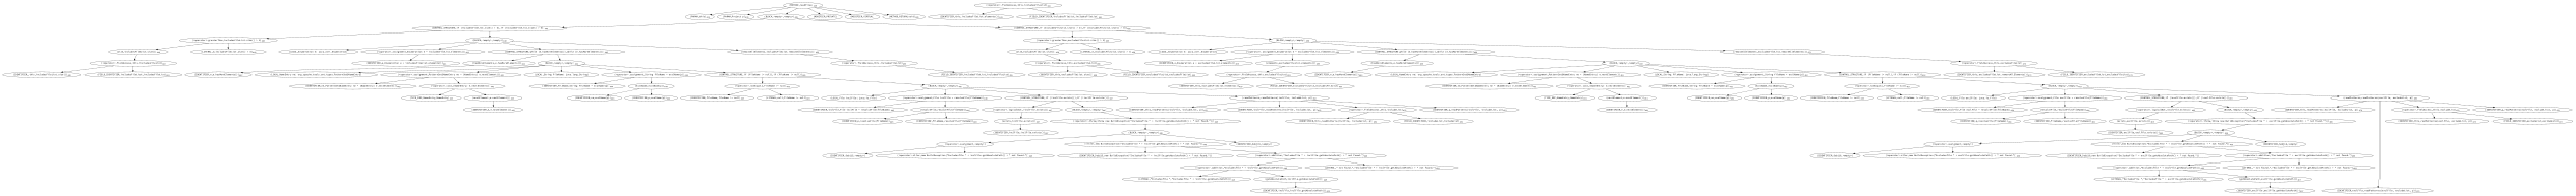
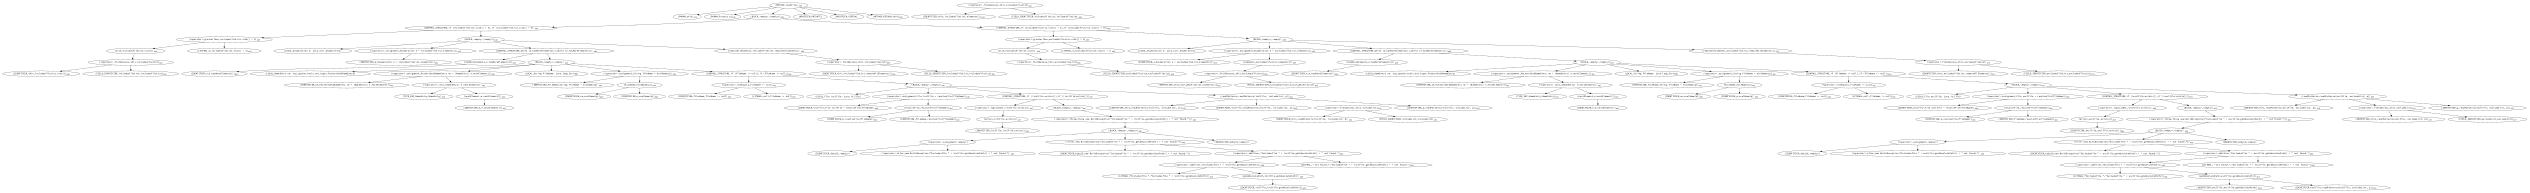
  digraph {
    fontname="Source Code Pro"
    node [fontname="Source Code Pro"]
    edge [fontname="Source Code Pro"]
    n1 [label=<(METHOD,readFiles)<SUB>439</SUB>>]
    n2 [label=<(PARAM,this)<SUB>439</SUB>>]
    n3 [label=<(PARAM,Project p)<SUB>439</SUB>>]
    n4 [label=<(BLOCK,&lt;empty&gt;,&lt;empty&gt;)<SUB>439</SUB>>]
    n5 [label=<(MODIFIER,PRIVATE)>]
    n6 [label=<(MODIFIER,VIRTUAL)>]
    n7 [label=<(METHOD_RETURN,void)<SUB>439</SUB>>]
    n8 [label=<(CONTROL_STRUCTURE,if (includesFileList.size() &gt; 0),if (includesFileList.size() &gt; 0))<SUB>440</SUB>>]
    n9 [label=<(CONTROL_STRUCTURE,if (excludesFileList.size() &gt; 0),if (excludesFileList.size() &gt; 0))<SUB>458</SUB>>]
    n10 [label=<(&lt;operator&gt;.greaterThan,includesFileList.size() &gt; 0)<SUB>440</SUB>>]
    n11 [label=<(BLOCK,&lt;empty&gt;,&lt;empty&gt;)<SUB>440</SUB>>]
    n12 [label=<(&lt;operator&gt;.greaterThan,excludesFileList.size() &gt; 0)<SUB>458</SUB>>]
    n13 [label=<(BLOCK,&lt;empty&gt;,&lt;empty&gt;)<SUB>458</SUB>>]
    n14 [label=<(size,includesFileList.size())<SUB>440</SUB>>]
    n15 [label=<(LITERAL,0,includesFileList.size() &gt; 0)<SUB>440</SUB>>]
    n16 [label=<(LOCAL,Enumeration e: java.util.Enumeration)>]
    n17 [label=<(&lt;operator&gt;.assignment,Enumeration e = includesFileList.elements())<SUB>441</SUB>>]
    n18 [label=<(CONTROL_STRUCTURE,while (e.hasMoreElements()),while (e.hasMoreElements()))<SUB>442</SUB>>]
    n19 [label=<(removeAllElements,includesFileList.removeAllElements())<SUB>455</SUB>>]
    n20 [label=<(&lt;operator&gt;.fieldAccess,this.includesFileList)<SUB>440</SUB>>]
    n21 [label=<(IDENTIFIER,this,includesFileList.size())<SUB>440</SUB>>]
    n22 [label=<(FIELD_IDENTIFIER,includesFileList,includesFileList)<SUB>440</SUB>>]
    n23 [label=<(IDENTIFIER,e,Enumeration e = includesFileList.elements())<SUB>441</SUB>>]
    n24 [label=<(hasMoreElements,e.hasMoreElements())<SUB>442</SUB>>]
    n25 [label=<(BLOCK,&lt;empty&gt;,&lt;empty&gt;)<SUB>442</SUB>>]
    n26 [label=<(&lt;operator&gt;.fieldAccess,this.includesFileList)<SUB>455</SUB>>]
    n27 [label=<(&lt;operator&gt;.fieldAccess,this.includesFileList)<SUB>441</SUB>>]
    n28 [label=<(IDENTIFIER,this,includesFileList.elements())<SUB>441</SUB>>]
    n29 [label=<(FIELD_IDENTIFIER,includesFileList,includesFileList)<SUB>441</SUB>>]
    n30 [label=<(IDENTIFIER,e,e.hasMoreElements())<SUB>442</SUB>>]
    n31 [label=<(LOCAL,NameEntry ne: org.apache.tools.ant.types.PatternSet$NameEntry)>]
    n32 [label=<(&lt;operator&gt;.assignment,PatternSet$NameEntry ne = (NameEntry) e.nextElement())<SUB>443</SUB>>]
    n33 [label=<(LOCAL,String fileName: java.lang.String)>]
    n34 [label=<(&lt;operator&gt;.assignment,String fileName = evalName(p))<SUB>444</SUB>>]
    n35 [label=<(CONTROL_STRUCTURE,if (fileName != null),if (fileName != null))<SUB>445</SUB>>]
    n36 [label=<(IDENTIFIER,ne,PatternSet$NameEntry ne = (NameEntry) e.nextElement())<SUB>443</SUB>>]
    n37 [label=<(&lt;operator&gt;.cast,(NameEntry) e.nextElement())<SUB>443</SUB>>]
    n38 [label=<(IDENTIFIER,fileName,String fileName = evalName(p))<SUB>444</SUB>>]
    n39 [label=<(evalName,evalName(p))<SUB>444</SUB>>]
    n40 [label=<(&lt;operator&gt;.notEquals,fileName != null)<SUB>445</SUB>>]
    n41 [label=<(BLOCK,&lt;empty&gt;,&lt;empty&gt;)<SUB>445</SUB>>]
    n42 [label=<(TYPE_REF,NameEntry,NameEntry)<SUB>443</SUB>>]
    n43 [label=<(nextElement,e.nextElement())<SUB>443</SUB>>]
    n44 [label=<(IDENTIFIER,e,e.nextElement())<SUB>443</SUB>>]
    n45 [label=<(IDENTIFIER,ne,evalName(p))<SUB>444</SUB>>]
    n46 [label=<(IDENTIFIER,p,evalName(p))<SUB>444</SUB>>]
    n47 [label=<(IDENTIFIER,fileName,fileName != null)<SUB>445</SUB>>]
    n48 [label=<(LITERAL,null,fileName != null)<SUB>445</SUB>>]
    n49 [label=<(LOCAL,File inclFile: java.io.File)>]
    n50 [label=<(&lt;operator&gt;.assignment,File inclFile = resolveFile(fileName))<SUB>446</SUB>>]
    n51 [label=<(CONTROL_STRUCTURE,if (!inclFile.exists()),if (!inclFile.exists()))<SUB>447</SUB>>]
    n52 [label=<(readPatterns,readPatterns(inclFile, includeList, p))<SUB>452</SUB>>]
    n53 [label=<(IDENTIFIER,inclFile,File inclFile = resolveFile(fileName))<SUB>446</SUB>>]
    n54 [label=<(resolveFile,resolveFile(fileName))<SUB>446</SUB>>]
    n55 [label=<(&lt;operator&gt;.logicalNot,!inclFile.exists())<SUB>447</SUB>>]
    n56 [label=<(BLOCK,&lt;empty&gt;,&lt;empty&gt;)<SUB>447</SUB>>]
    n57 [label=<(IDENTIFIER,this,readPatterns(inclFile, includeList, p))<SUB>452</SUB>>]
    n58 [label=<(IDENTIFIER,inclFile,readPatterns(inclFile, includeList, p))<SUB>462</SUB>>]
    n59 [label=<(&lt;operator&gt;.fieldAccess,this.includeList)<SUB>452</SUB>>]
    n60 [label=<(IDENTIFIER,p,readPatterns(inclFile, includeList, p))<SUB>452</SUB>>]
    n61 [label=<(IDENTIFIER,p,resolveFile(fileName))<SUB>446</SUB>>]
    n62 [label=<(IDENTIFIER,fileName,resolveFile(fileName))<SUB>446</SUB>>]
    n63 [label=<(exists,inclFile.exists())<SUB>447</SUB>>]
    n64 [label=<(&lt;operator&gt;.throw,throw new BuildException(&quot;Includesfile &quot; + inclFile.getAbsolutePath() + &quot; not found.&quot;);)<SUB>448</SUB>>]
    n65 [label=<(IDENTIFIER,inclFile,inclFile.exists())<SUB>447</SUB>>]
    n66 [label=<(BLOCK,&lt;empty&gt;,&lt;empty&gt;)<SUB>448</SUB>>]
    n67 [label=<(&lt;operator&gt;.assignment,&lt;empty&gt;)>]
    n68 [label=<(&lt;init&gt;,new BuildException(&quot;Includesfile &quot; + inclFile.getAbsolutePath() + &quot; not found.&quot;))<SUB>448</SUB>>]
    n69 [label=<(IDENTIFIER,$obj15,&lt;empty&gt;)>]
    n70 [label=<(IDENTIFIER,$obj15,&lt;empty&gt;)>]
    n71 [label=<(&lt;operator&gt;.alloc,new BuildException(&quot;Includesfile &quot; + inclFile.getAbsolutePath() + &quot; not found.&quot;))<SUB>448</SUB>>]
    n72 [label=<(IDENTIFIER,$obj15,new BuildException(&quot;Includesfile &quot; + inclFile.getAbsolutePath() + &quot; not found.&quot;))>]
    n73 [label=<(&lt;operator&gt;.addition,&quot;Includesfile &quot; + inclFile.getAbsolutePath() + &quot; not found.&quot;)<SUB>448</SUB>>]
    n74 [label=<(&lt;operator&gt;.addition,&quot;Includesfile &quot; + inclFile.getAbsolutePath())<SUB>448</SUB>>]
    n75 [label=<(LITERAL,&quot; not found.&quot;,&quot;Includesfile &quot; + inclFile.getAbsolutePath() + &quot; not found.&quot;)<SUB>450</SUB>>]
    n76 [label=<(LITERAL,&quot;Includesfile &quot;,&quot;Includesfile &quot; + inclFile.getAbsolutePath())<SUB>448</SUB>>]
    n77 [label=<(getAbsolutePath,inclFile.getAbsolutePath())<SUB>449</SUB>>]
    n78 [label=<(IDENTIFIER,inclFile,inclFile.getAbsolutePath())<SUB>449</SUB>>]
    n79 [label=<(IDENTIFIER,this,readPatterns(inclFile, includeList, p))<SUB>452</SUB>>]
    n80 [label=<(FIELD_IDENTIFIER,includeList,includeList)<SUB>452</SUB>>]
+   n81 [label=<(IDENTIFIER,this,includesFileList.removeAllElements())<SUB>455</SUB>>]
    n82 [label=<(FIELD_IDENTIFIER,includesFileList,includesFileList)<SUB>455</SUB>>]
    n83 [label=<(size,excludesFileList.size())<SUB>458</SUB>>]
    n84 [label=<(LITERAL,0,excludesFileList.size() &gt; 0)<SUB>458</SUB>>]
    n85 [label=<(LOCAL,Enumeration e: java.util.Enumeration)>]
    n86 [label=<(&lt;operator&gt;.assignment,Enumeration e = excludesFileList.elements())<SUB>459</SUB>>]
    n87 [label=<(CONTROL_STRUCTURE,while (e.hasMoreElements()),while (e.hasMoreElements()))<SUB>460</SUB>>]
    n88 [label=<(removeAllElements,excludesFileList.removeAllElements())<SUB>473</SUB>>]
    n89 [label=<(&lt;operator&gt;.fieldAccess,this.excludesFileList)<SUB>458</SUB>>]
-   n90 [label=<(IDENTIFIER,this,excludesFileList.size())<SUB>458</SUB>>]
    n91 [label=<(FIELD_IDENTIFIER,excludesFileList,excludesFileList)<SUB>458</SUB>>]
    n92 [label=<(IDENTIFIER,e,Enumeration e = excludesFileList.elements())<SUB>459</SUB>>]
    n93 [label=<(elements,excludesFileList.elements())<SUB>459</SUB>>]
    n94 [label=<(hasMoreElements,e.hasMoreElements())<SUB>460</SUB>>]
    n95 [label=<(BLOCK,&lt;empty&gt;,&lt;empty&gt;)<SUB>460</SUB>>]
    n96 [label=<(&lt;operator&gt;.fieldAccess,this.excludesFileList)<SUB>473</SUB>>]
    n97 [label=<(&lt;operator&gt;.fieldAccess,this.excludesFileList)<SUB>459</SUB>>]
    n98 [label=<(IDENTIFIER,this,excludesFileList.elements())<SUB>459</SUB>>]
    n99 [label=<(FIELD_IDENTIFIER,excludesFileList,excludesFileList)<SUB>459</SUB>>]
    n100 [label=<(IDENTIFIER,e,e.hasMoreElements())<SUB>460</SUB>>]
    n101 [label=<(LOCAL,NameEntry ne: org.apache.tools.ant.types.PatternSet$NameEntry)>]
    n102 [label=<(&lt;operator&gt;.assignment,PatternSet$NameEntry ne = (NameEntry) e.nextElement())<SUB>461</SUB>>]
    n103 [label=<(LOCAL,String fileName: java.lang.String)>]
    n104 [label=<(&lt;operator&gt;.assignment,String fileName = evalName(p))<SUB>462</SUB>>]
    n105 [label=<(CONTROL_STRUCTURE,if (fileName != null),if (fileName != null))<SUB>463</SUB>>]
    n106 [label=<(IDENTIFIER,ne,PatternSet$NameEntry ne = (NameEntry) e.nextElement())<SUB>461</SUB>>]
    n107 [label=<(&lt;operator&gt;.cast,(NameEntry) e.nextElement())<SUB>461</SUB>>]
    n108 [label=<(IDENTIFIER,fileName,String fileName = evalName(p))<SUB>462</SUB>>]
    n109 [label=<(evalName,evalName(p))<SUB>462</SUB>>]
    n110 [label=<(&lt;operator&gt;.notEquals,fileName != null)<SUB>463</SUB>>]
    n111 [label=<(BLOCK,&lt;empty&gt;,&lt;empty&gt;)<SUB>463</SUB>>]
    n112 [label=<(TYPE_REF,NameEntry,NameEntry)<SUB>461</SUB>>]
    n113 [label=<(nextElement,e.nextElement())<SUB>461</SUB>>]
    n114 [label=<(IDENTIFIER,e,e.nextElement())<SUB>461</SUB>>]
    n115 [label=<(IDENTIFIER,ne,evalName(p))<SUB>462</SUB>>]
    n116 [label=<(IDENTIFIER,p,evalName(p))<SUB>462</SUB>>]
    n117 [label=<(IDENTIFIER,fileName,fileName != null)<SUB>463</SUB>>]
    n118 [label=<(LITERAL,null,fileName != null)<SUB>463</SUB>>]
    n119 [label=<(LOCAL,File exclFile: java.io.File)>]
    n120 [label=<(&lt;operator&gt;.assignment,File exclFile = resolveFile(fileName))<SUB>464</SUB>>]
    n121 [label=<(CONTROL_STRUCTURE,if (!exclFile.exists()),if (!exclFile.exists()))<SUB>465</SUB>>]
    n122 [label=<(readPatterns,readPatterns(exclFile, excludeList, p))<SUB>490</SUB>>]
    n123 [label=<(IDENTIFIER,exclFile,File exclFile = resolveFile(fileName))<SUB>464</SUB>>]
    n124 [label=<(resolveFile,resolveFile(fileName))<SUB>464</SUB>>]
    n125 [label=<(&lt;operator&gt;.logicalNot,!exclFile.exists())<SUB>465</SUB>>]
    n126 [label=<(BLOCK,&lt;empty&gt;,&lt;empty&gt;)<SUB>465</SUB>>]
    n127 [label=<(IDENTIFIER,this,readPatterns(exclFile, excludeList, p))<SUB>470</SUB>>]
    n128 [label=<(IDENTIFIER,exclFile,readPatterns(exclFile, excludeList, p))<SUB>470</SUB>>]
    n129 [label=<(&lt;operator&gt;.fieldAccess,this.excludeList)<SUB>470</SUB>>]
    n130 [label=<(IDENTIFIER,p,readPatterns(exclFile, excludeList, p))<SUB>470</SUB>>]
    n131 [label=<(IDENTIFIER,p,resolveFile(fileName))<SUB>464</SUB>>]
    n132 [label=<(IDENTIFIER,fileName,resolveFile(fileName))<SUB>464</SUB>>]
    n133 [label=<(exists,exclFile.exists())<SUB>465</SUB>>]
    n134 [label=<(&lt;operator&gt;.throw,throw new BuildException(&quot;Excludesfile &quot; + exclFile.getAbsolutePath() + &quot; not found.&quot;);)<SUB>466</SUB>>]
    n135 [label=<(IDENTIFIER,exclFile,exclFile.exists())<SUB>465</SUB>>]
    n136 [label=<(BLOCK,&lt;empty&gt;,&lt;empty&gt;)<SUB>466</SUB>>]
    n137 [label=<(&lt;operator&gt;.assignment,&lt;empty&gt;)>]
    n138 [label=<(&lt;init&gt;,new BuildException(&quot;Excludesfile &quot; + exclFile.getAbsolutePath() + &quot; not found.&quot;))<SUB>466</SUB>>]
    n139 [label=<(IDENTIFIER,$obj16,&lt;empty&gt;)>]
    n140 [label=<(IDENTIFIER,$obj16,&lt;empty&gt;)>]
    n141 [label=<(&lt;operator&gt;.alloc,new BuildException(&quot;Excludesfile &quot; + exclFile.getAbsolutePath() + &quot; not found.&quot;))<SUB>466</SUB>>]
    n142 [label=<(IDENTIFIER,$obj16,new BuildException(&quot;Excludesfile &quot; + exclFile.getAbsolutePath() + &quot; not found.&quot;))>]
    n143 [label=<(&lt;operator&gt;.addition,&quot;Excludesfile &quot; + exclFile.getAbsolutePath() + &quot; not found.&quot;)<SUB>466</SUB>>]
    n144 [label=<(&lt;operator&gt;.addition,&quot;Excludesfile &quot; + exclFile.getAbsolutePath())<SUB>466</SUB>>]
    n145 [label=<(LITERAL,&quot; not found.&quot;,&quot;Excludesfile &quot; + exclFile.getAbsolutePath() + &quot; not found.&quot;)<SUB>468</SUB>>]
    n146 [label=<(LITERAL,&quot;Excludesfile &quot;,&quot;Excludesfile &quot; + exclFile.getAbsolutePath())<SUB>466</SUB>>]
    n147 [label=<(getAbsolutePath,exclFile.getAbsolutePath())<SUB>467</SUB>>]
    n148 [label=<(IDENTIFIER,exclFile,exclFile.getAbsolutePath())<SUB>467</SUB>>]
    n149 [label=<(IDENTIFIER,this,readPatterns(exclFile, excludeList, p))<SUB>470</SUB>>]
    n150 [label=<(FIELD_IDENTIFIER,excludeList,excludeList)<SUB>470</SUB>>]
    n151 [label=<(IDENTIFIER,this,excludesFileList.removeAllElements())<SUB>473</SUB>>]
    n152 [label=<(FIELD_IDENTIFIER,excludesFileList,excludesFileList)<SUB>473</SUB>>]
    n1 -> n2
    n1 -> n3
    n1 -> n4
    n1 -> n5
    n1 -> n6
    n1 -> n7
    n4 -> n8
    n4 -> n9
    n8 -> n10
    n8 -> n11
    n9 -> n12
    n9 -> n13
    n10 -> n14
    n10 -> n15
    n11 -> n16
    n11 -> n17
    n11 -> n18
    n11 -> n19
    n12 -> n83
    n12 -> n84
    n13 -> n85
    n13 -> n86
    n13 -> n87
    n13 -> n88
    n14 -> n20
    n17 -> n23
    n18 -> n24
    n18 -> n25
    n19 -> n26
    n20 -> n21
    n20 -> n22
    n24 -> n30
    n25 -> n31
    n25 -> n32
    n25 -> n33
    n25 -> n34
    n25 -> n35
+   n26 -> n81
    n26 -> n82
    n27 -> n28
    n27 -> n29
    n32 -> n36
    n32 -> n37
    n34 -> n38
    n34 -> n39
    n35 -> n40
    n35 -> n41
    n37 -> n42
    n37 -> n43
    n39 -> n45
    n39 -> n46
    n40 -> n47
    n40 -> n48
    n41 -> n49
    n41 -> n50
    n41 -> n51
    n41 -> n52
    n43 -> n44
    n50 -> n53
    n50 -> n54
    n51 -> n55
    n51 -> n56
    n52 -> n57
    n52 -> n58
-   n52 -> n59
    n52 -> n60
    n54 -> n61
    n54 -> n62
    n55 -> n63
    n56 -> n64
    n59 -> n79
    n59 -> n80
    n63 -> n65
    n64 -> n66
    n66 -> n67
    n66 -> n68
    n66 -> n69
    n67 -> n70
    n67 -> n71
    n68 -> n72
    n68 -> n73
    n73 -> n74
    n73 -> n75
    n74 -> n76
    n74 -> n77
    n77 -> n78
    n83 -> n89
    n86 -> n92
    n86 -> n93
    n87 -> n94
    n87 -> n95
    n88 -> n96
-   n89 -> n90
    n89 -> n91
    n93 -> n97
    n94 -> n100
    n95 -> n101
    n95 -> n102
    n95 -> n103
    n95 -> n104
    n95 -> n105
    n96 -> n151
    n96 -> n152
    n97 -> n98
    n97 -> n99
    n102 -> n106
    n102 -> n107
    n104 -> n108
    n104 -> n109
    n105 -> n110
    n105 -> n111
    n107 -> n112
    n107 -> n113
    n109 -> n115
    n109 -> n116
    n110 -> n117
    n110 -> n118
    n111 -> n119
    n111 -> n120
    n111 -> n121
    n111 -> n122
    n113 -> n114
    n120 -> n123
    n120 -> n124
    n121 -> n125
    n121 -> n126
    n122 -> n127
-   n122 -> n128
+   n147 -> n128
    n122 -> n129
    n122 -> n130
    n124 -> n131
    n124 -> n132
    n125 -> n133
    n126 -> n134
    n129 -> n149
    n129 -> n150
    n133 -> n135
    n134 -> n136
    n136 -> n137
    n136 -> n138
    n136 -> n139
    n137 -> n140
    n137 -> n141
    n138 -> n142
    n138 -> n143
    n143 -> n144
    n143 -> n145
    n144 -> n146
    n144 -> n147
    n147 -> n148
  }
